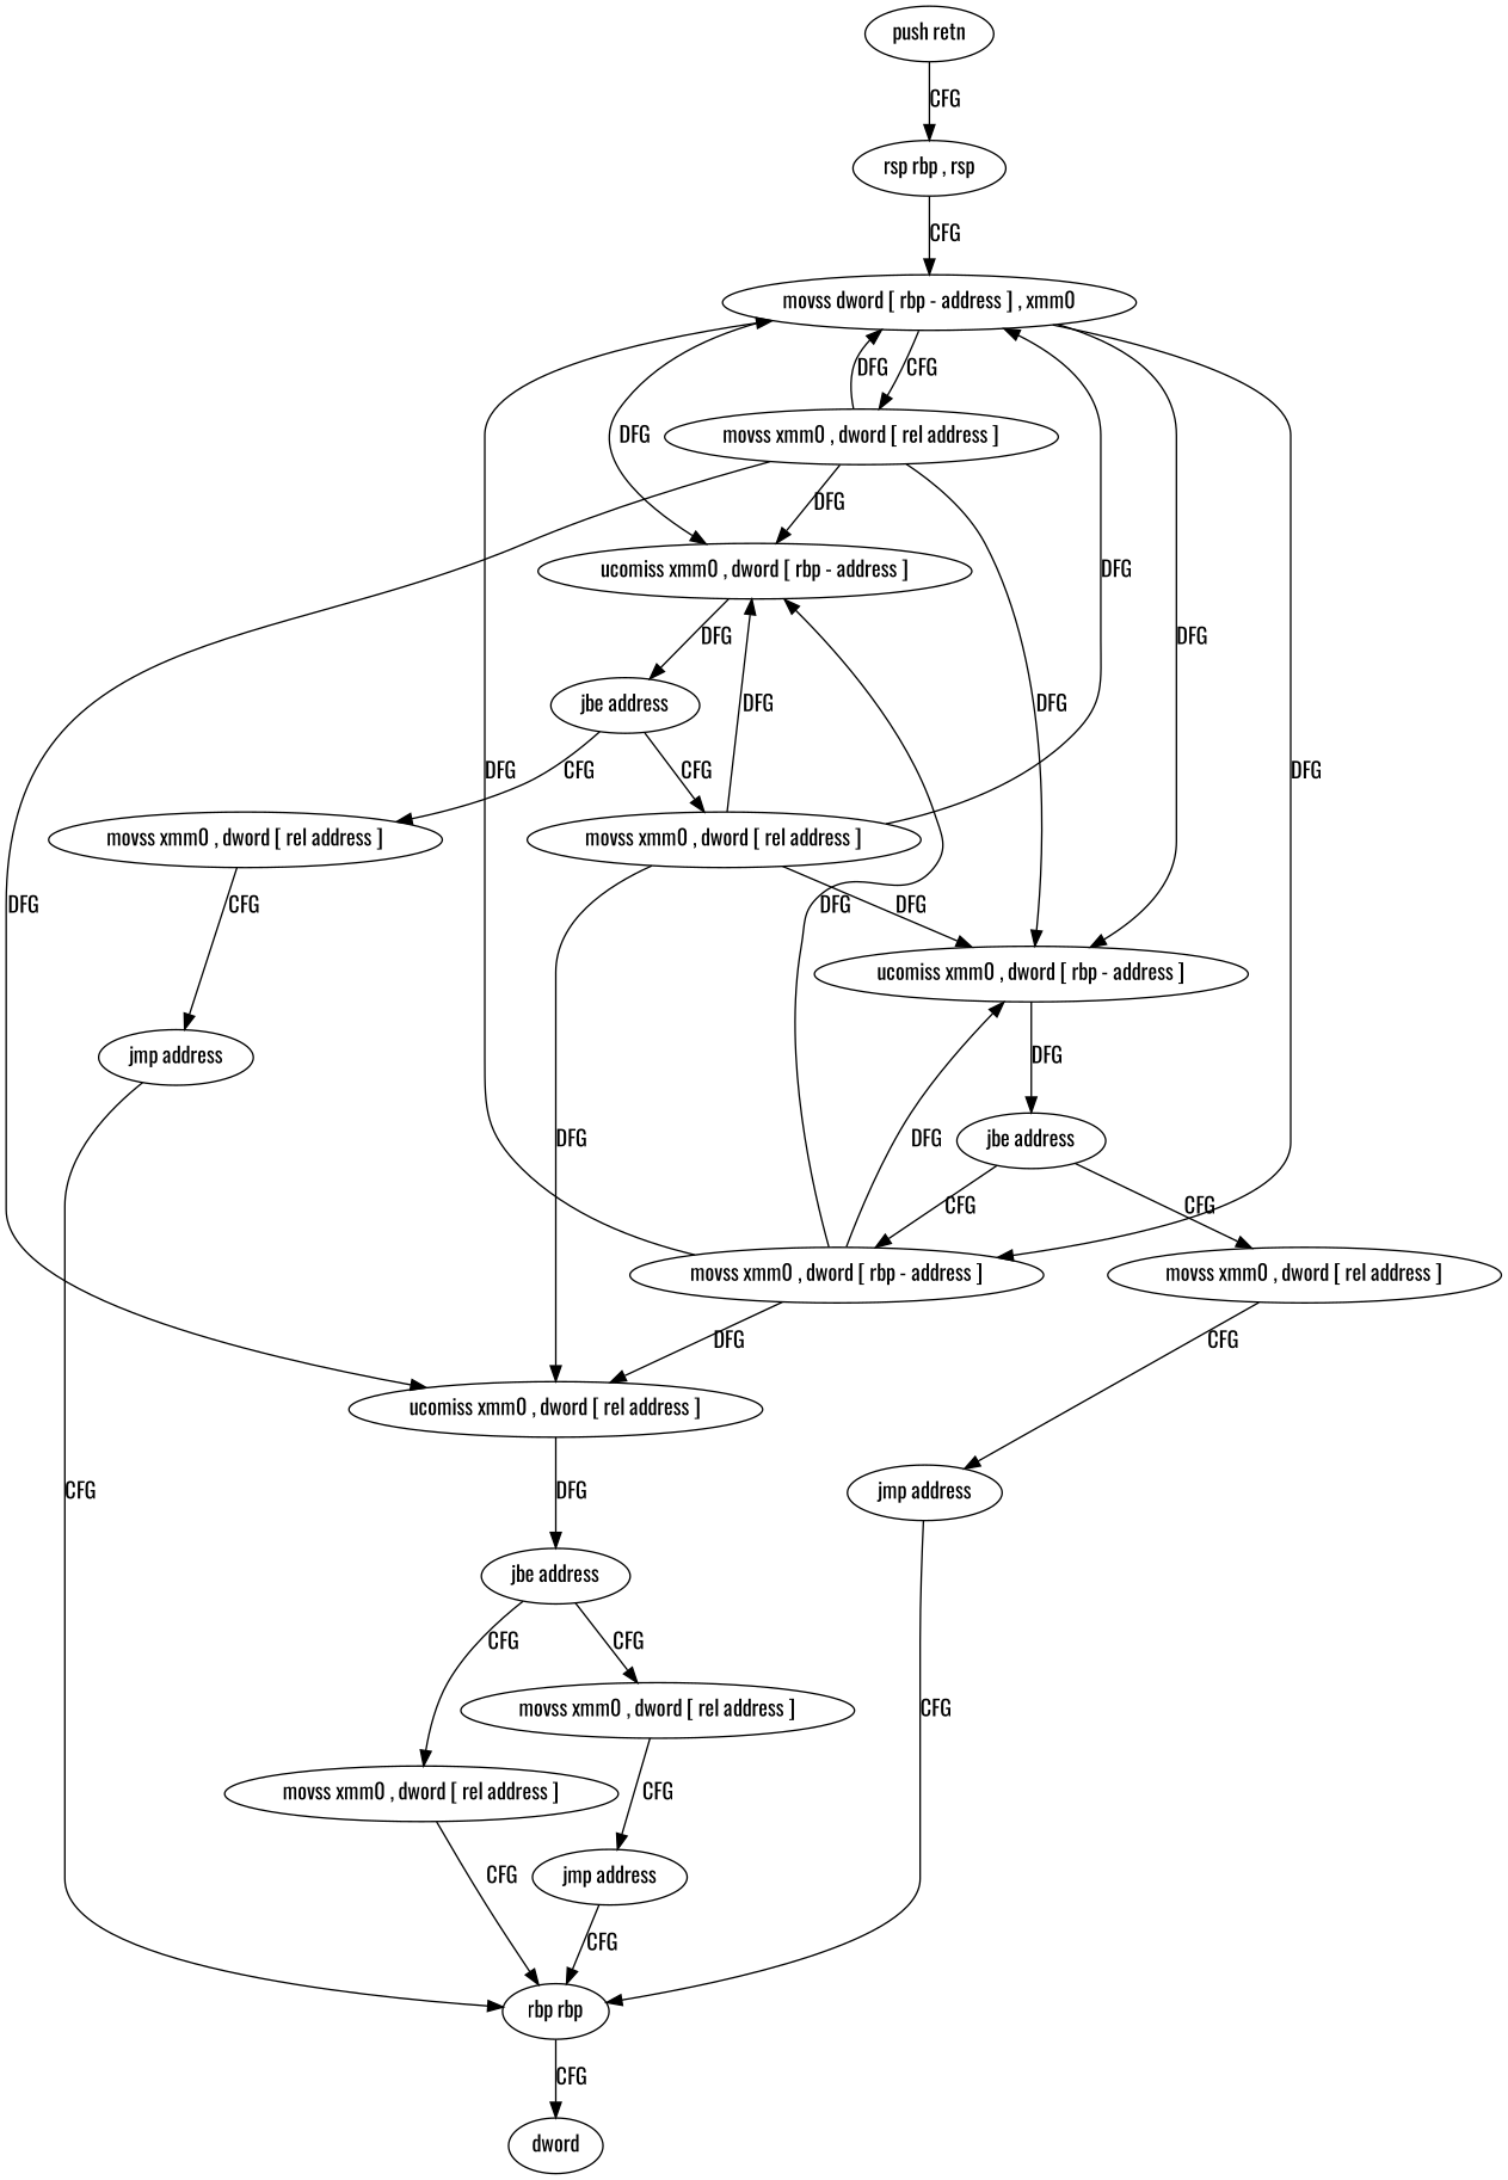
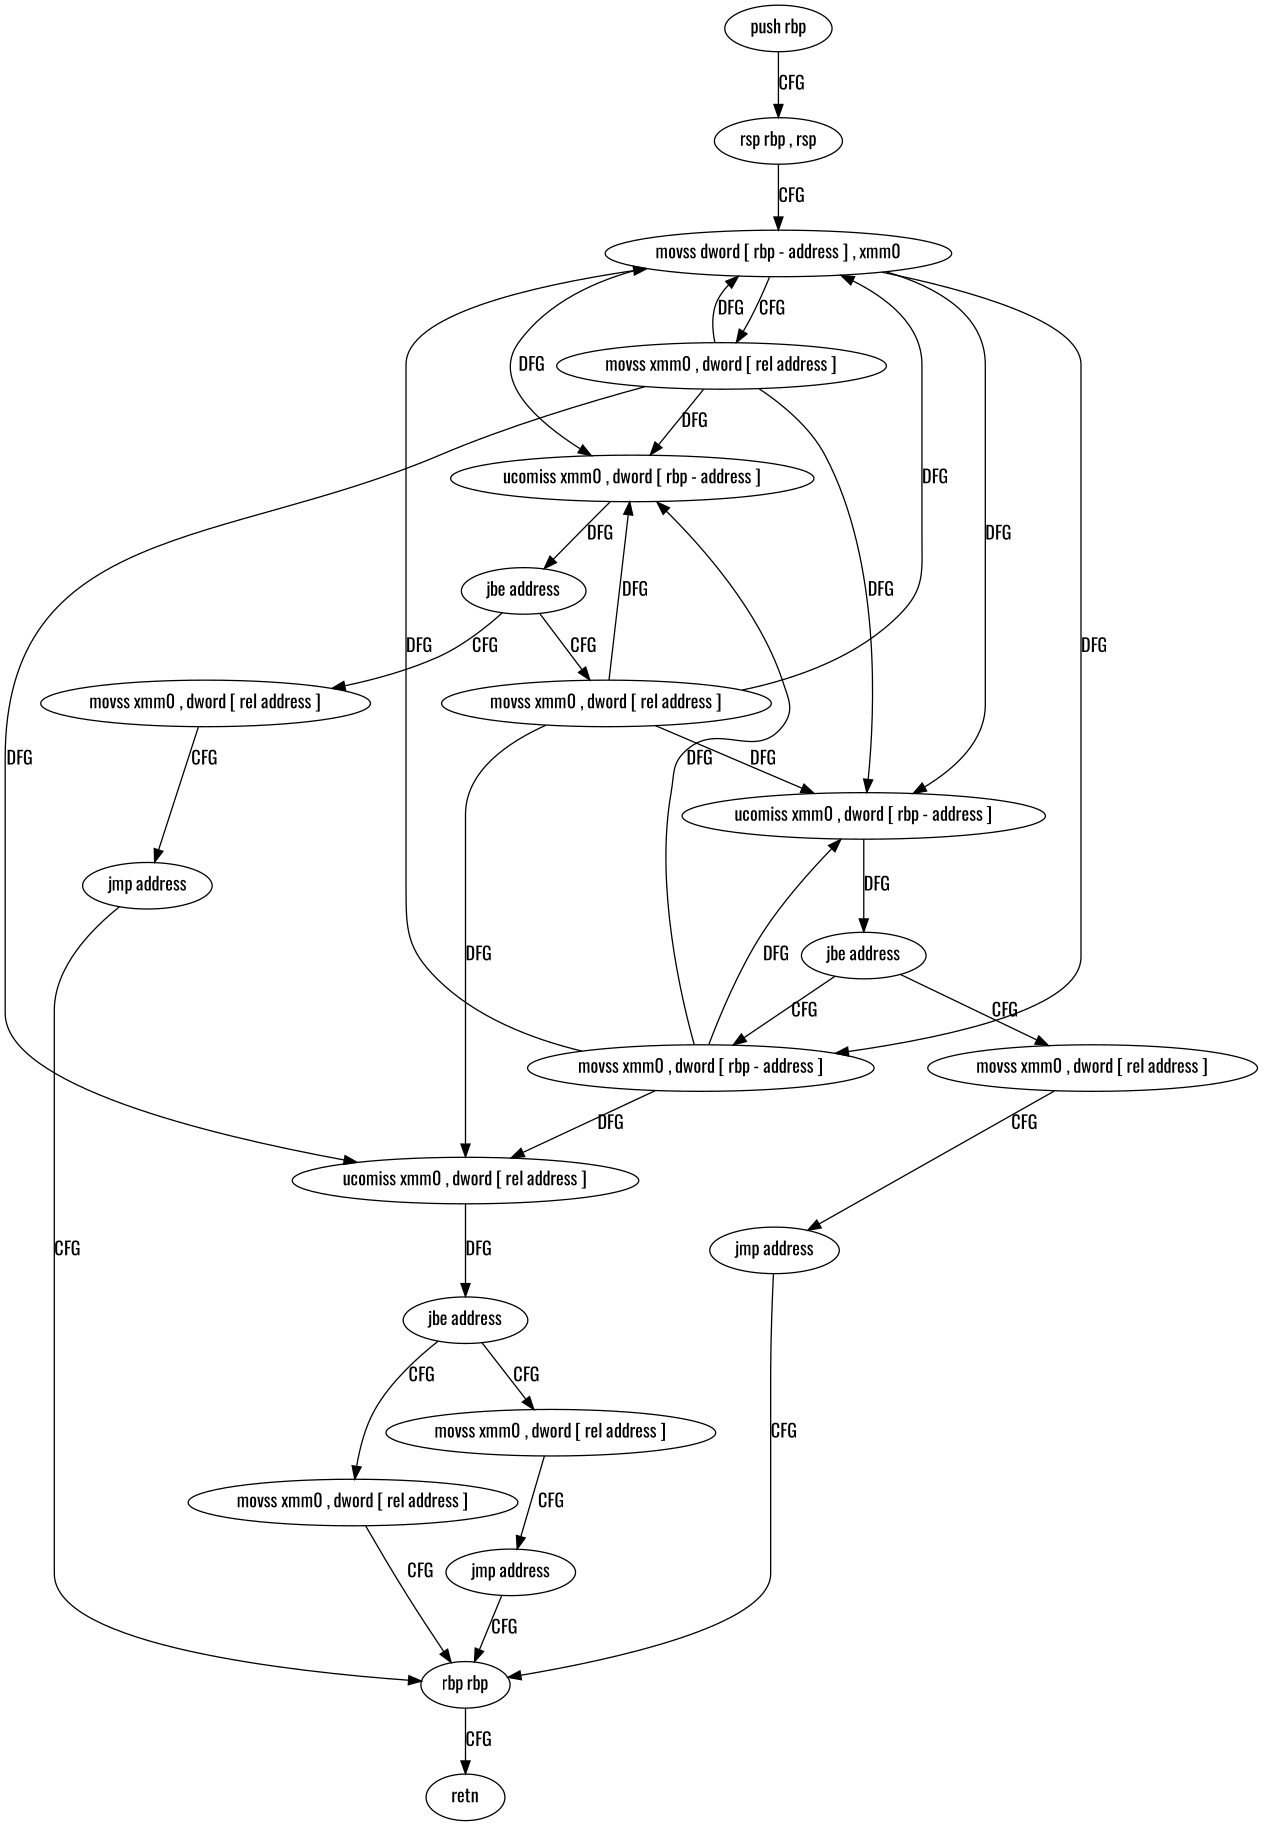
  digraph {
    fontname=Oswald
    node [fontname=Oswald]
    edge [fontname=Oswald]
-   n1 [label="push retn"]
+   n1 [label="push rbp"]
    n2 [label="rsp rbp , rsp"]
    n3 [label="movss dword [ rbp - address ] , xmm0"]
    n4 [label="movss xmm0 , dword [ rel address ]"]
    n5 [label="ucomiss xmm0 , dword [ rbp - address ]"]
    n6 [label="ucomiss xmm0 , dword [ rbp - address ]"]
    n7 [label="movss xmm0 , dword [ rbp - address ]"]
    n8 [label="ucomiss xmm0 , dword [ rel address ]"]
    n9 [label="jbe address"]
    n10 [label="jbe address"]
    n11 [label="jbe address"]
    n12 [label="movss xmm0 , dword [ rel address ]"]
    n13 [label="movss xmm0 , dword [ rel address ]"]
    n14 [label="jmp address"]
    n15 [label="rbp rbp"]
    n16 [label="movss xmm0 , dword [ rel address ]"]
    n17 [label="jmp address"]
-   n18 [label=dword]
+   n18 [label=retn]
    n19 [label="movss xmm0 , dword [ rel address ]"]
    n20 [label="movss xmm0 , dword [ rel address ]"]
    n21 [label="jmp address"]
    n1 -> n2 [label=CFG]
    n2 -> n3 [label=CFG]
    n3 -> n4 [label=CFG]
    n3 -> n5 [label=DFG]
    n3 -> n6 [label=DFG]
    n3 -> n7 [label=DFG]
    n4 -> n3 [label=DFG]
    n4 -> n5 [label=DFG]
    n4 -> n6 [label=DFG]
    n4 -> n8 [label=DFG]
    n5 -> n9 [label=DFG]
    n6 -> n10 [label=DFG]
    n7 -> n3 [label=DFG]
    n7 -> n5 [label=DFG]
    n7 -> n6 [label=DFG]
    n7 -> n8 [label=DFG]
    n8 -> n11 [label=DFG]
    n9 -> n12 [label=CFG]
    n9 -> n13 [label=CFG]
    n10 -> n7 [label=CFG]
    n10 -> n16 [label=CFG]
    n11 -> n19 [label=CFG]
    n11 -> n20 [label=CFG]
    n12 -> n3 [label=DFG]
    n12 -> n5 [label=DFG]
    n12 -> n6 [label=DFG]
    n12 -> n8 [label=DFG]
    n13 -> n14 [label=CFG]
    n14 -> n15 [label=CFG]
    n15 -> n18 [label=CFG]
    n16 -> n17 [label=CFG]
    n17 -> n15 [label=CFG]
    n19 -> n15 [label=CFG]
    n20 -> n21 [label=CFG]
    n21 -> n15 [label=CFG]
  }
